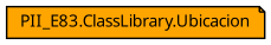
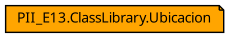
  digraph {
    rankdir=LR
    fontname="Noto Sans"
-   n1 [color=black fillcolor=orange fontname="Noto Sans" fontsize=10 height=0.2 label="PII_E83.ClassLibrary.Ubicacion" shape=note style=filled width=0.4]
+   n1 [color=black fillcolor=orange fontname="Noto Sans" fontsize=10 height=0.2 label="PII_E13.ClassLibrary.Ubicacion" shape=note style=filled width=0.4]
  }
